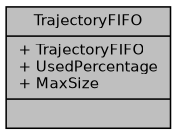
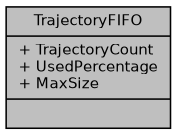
  digraph {
-   n1 [color=black fillcolor=grey75 fontcolor=black fontname=Helvetica fontsize=10 height=0.2 label="{TrajectoryFIFO\n|+ TrajectoryFIFO\l+ UsedPercentage\l+ MaxSize\l|}" shape=record style=filled width=0.4]
+   n1 [color=black fillcolor=grey75 fontcolor=black fontname=Helvetica fontsize=10 height=0.2 label="{TrajectoryFIFO\n|+ TrajectoryCount\l+ UsedPercentage\l+ MaxSize\l|}" shape=record style=filled width=0.4]
  }
